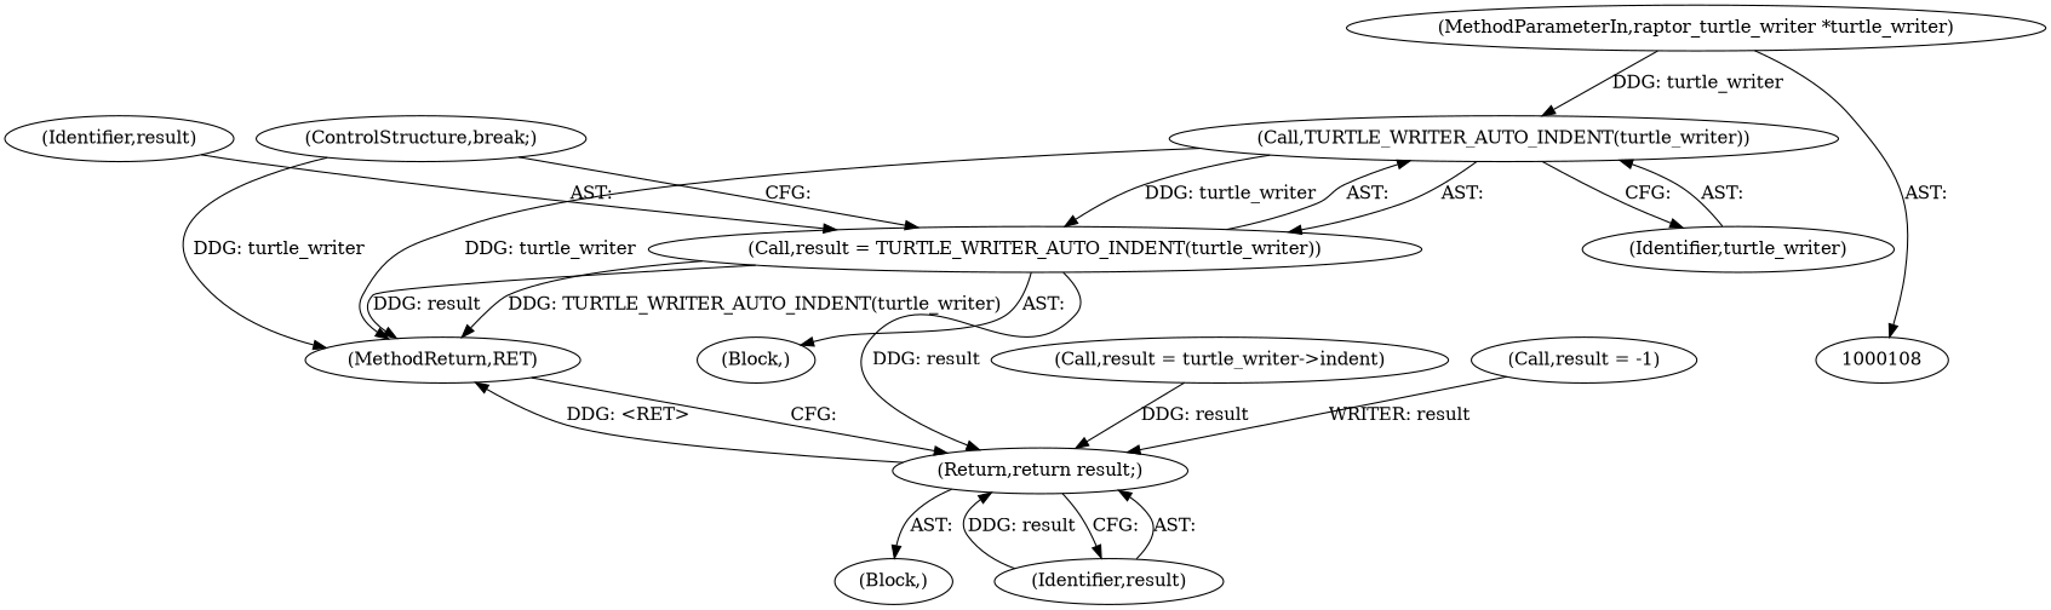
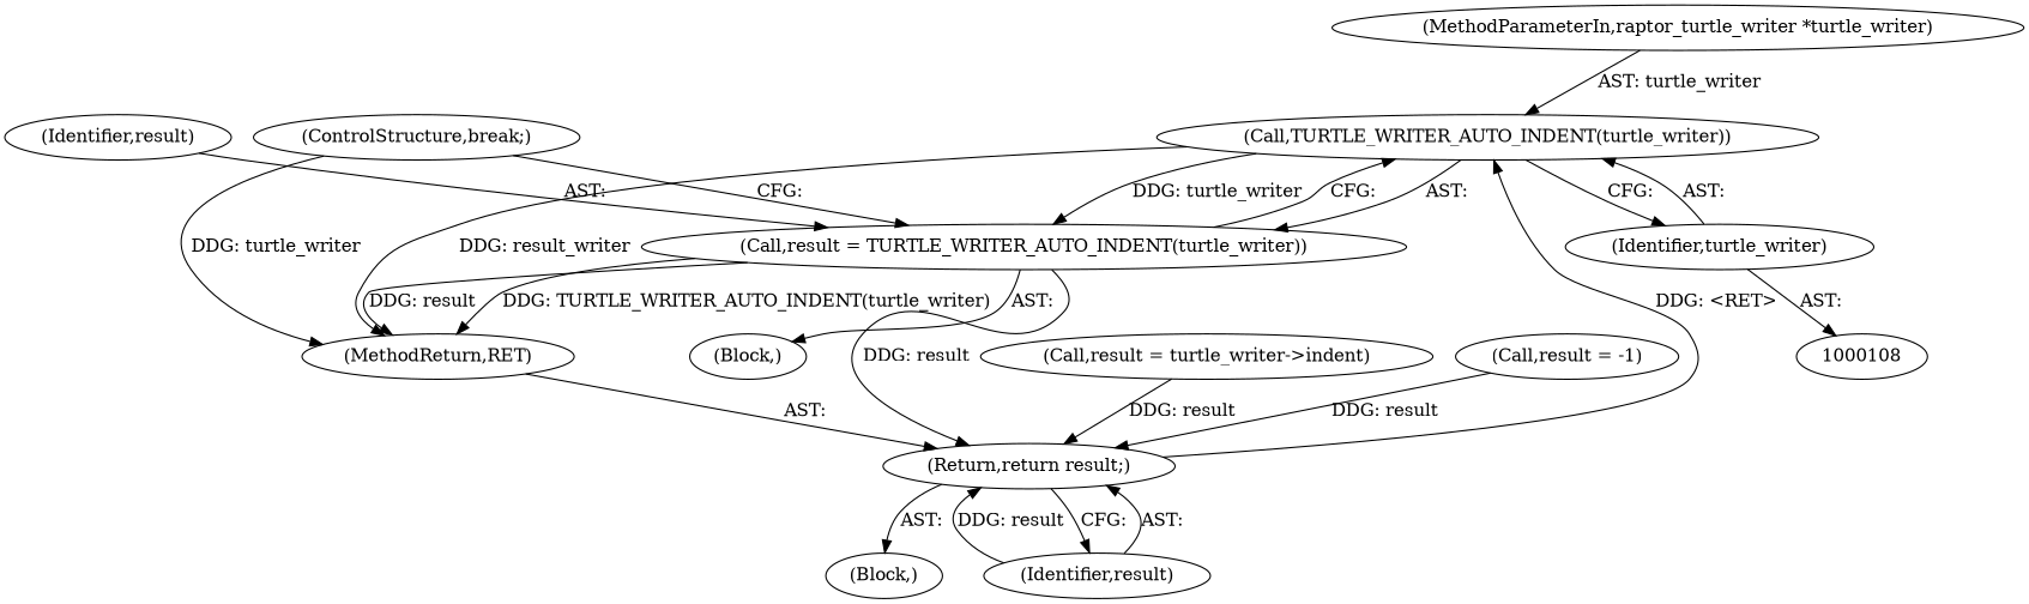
  digraph {
    n1 [label="(MethodParameterIn,raptor_turtle_writer *turtle_writer)"]
    n2 [label="(Call,TURTLE_WRITER_AUTO_INDENT(turtle_writer))"]
    1000108
    n4 [label="(MethodReturn,RET)"]
    n5 [label="(Call,result = TURTLE_WRITER_AUTO_INDENT(turtle_writer))"]
    n6 [label="(Identifier,turtle_writer)"]
    n7 [label="(Return,return result;)"]
    n8 [label="(Block,)"]
    n9 [label="(Block,)"]
    n10 [label="(Identifier,result)"]
    n11 [label="(ControlStructure,break;)"]
    n12 [label="(Identifier,result)"]
    n13 [label="(Call,result = turtle_writer->indent)"]
    n14 [label="(Call,result = -1)"]
-   n1 -> n2 [label="DDG: turtle_writer"]
-   n1 -> 1000108 [label="AST: "]
-   n2 -> n4 [label="DDG: turtle_writer"]
+   n1 -> n2 [label="AST: turtle_writer"]
+   n6 -> 1000108 [label="AST: "]
+   n2 -> n4 [label="DDG: result_writer"]
    n2 -> n5 [label="AST: "]
    n2 -> n5 [label="DDG: turtle_writer"]
    n2 -> n6 [label="CFG: "]
-   n4 -> n7 [label="CFG: "]
-   n5 -> n2 [label="AST: "]
+   n4 -> n7 [label="AST: "]
+   n5 -> n2 [label="CFG: "]
    n5 -> n4 [label="DDG: TURTLE_WRITER_AUTO_INDENT(turtle_writer)"]
    n5 -> n4 [label="DDG: result"]
    n5 -> n7 [label="DDG: result"]
    n5 -> n8 [label="AST: "]
    n6 -> n2 [label="AST: "]
-   n7 -> n4 [label="DDG: <RET>"]
+   n7 -> n2 [label="DDG: <RET>"]
    n7 -> n9 [label="AST: "]
    n7 -> n10 [label="CFG: "]
    n10 -> n7 [label="AST: "]
    n10 -> n7 [label="DDG: result"]
    n11 -> n4 [label="DDG: turtle_writer"]
    n11 -> n5 [label="CFG: "]
    n12 -> n5 [label="AST: "]
    n13 -> n7 [label="DDG: result"]
-   n14 -> n7 [label="WRITER: result"]
+   n14 -> n7 [label="DDG: result"]
  }
